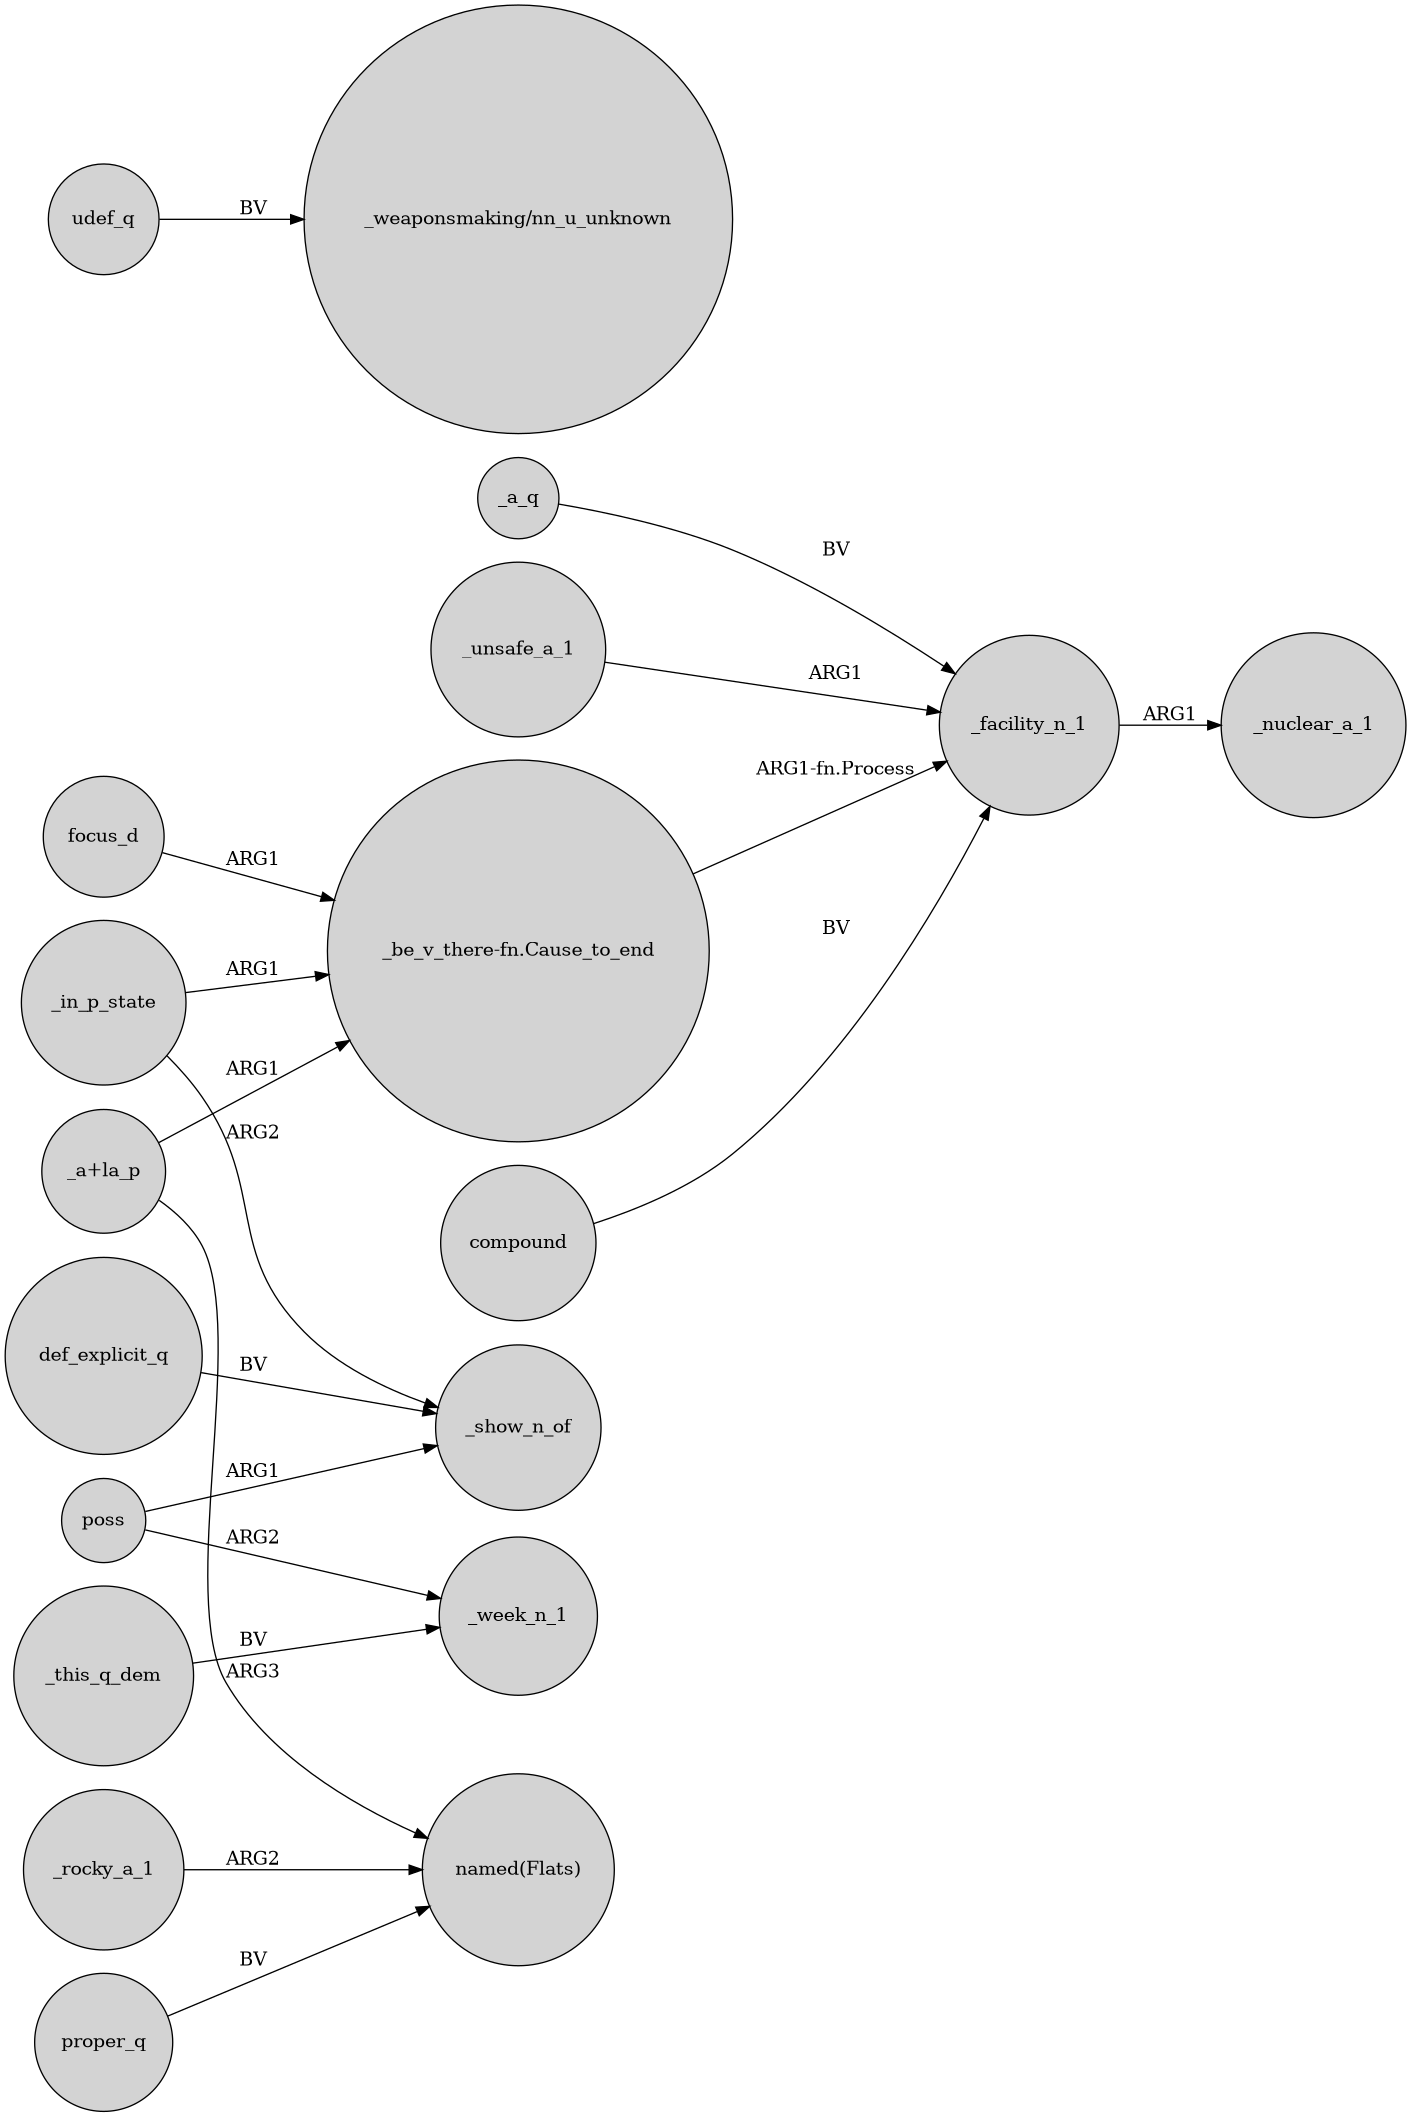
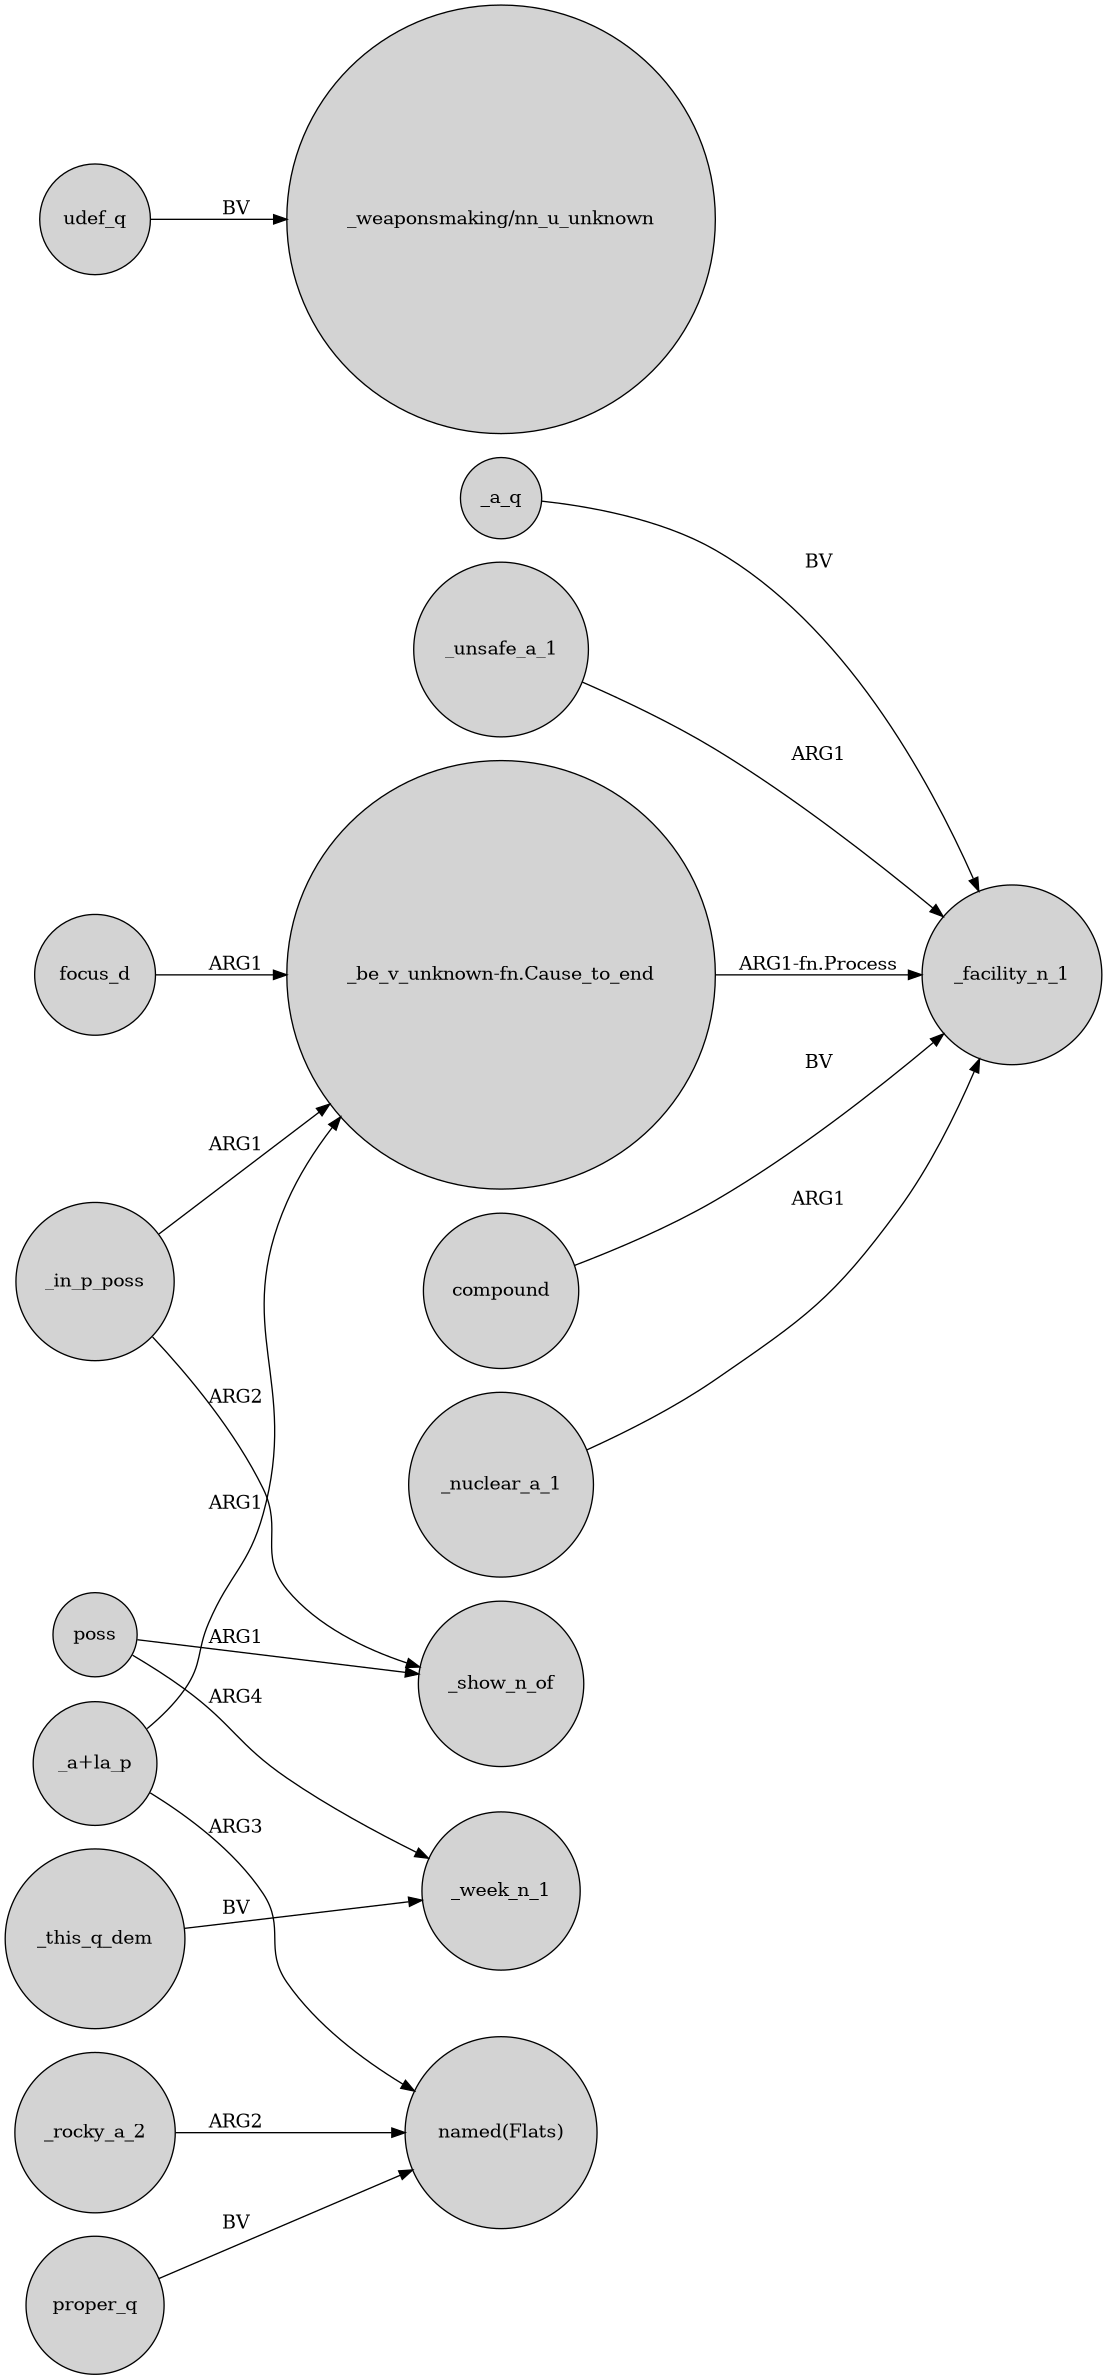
  digraph {
    rankdir=LR
    node [shape=circle style=filled]
    _a_q
    _facility_n_1
    _unsafe_a_1
    focus_d
-   "_be_v_there-fn.Cause_to_end"
-   _in_p_state
+   "_be_v_there-fn.Cause_to_end" [label="_be_v_unknown-fn.Cause_to_end"]
+   _in_p_state [label=_in_p_poss]
    _show_n_of
    poss
    _week_n_1
    udef_q
    "_weaponsmaking/nn_u_unknown"
    compound
-   _rocky_a_1
+   _rocky_a_1 [label=_rocky_a_2]
    "named(Flats)"
    "_a+la_p"
    _nuclear_a_1
-   def_explicit_q
    proper_q
    _this_q_dem
    _a_q -> _facility_n_1 [label=BV]
    _unsafe_a_1 -> _facility_n_1 [label=ARG1]
    focus_d -> "_be_v_there-fn.Cause_to_end" [label=ARG1]
    "_be_v_there-fn.Cause_to_end" -> _facility_n_1 [label="ARG1-fn.Process"]
    _in_p_state -> "_be_v_there-fn.Cause_to_end" [label=ARG1]
    _in_p_state -> _show_n_of [label=ARG2]
    poss -> _show_n_of [label=ARG1]
-   poss -> _week_n_1 [label=ARG2]
+   poss -> _week_n_1 [label=ARG4]
    udef_q -> "_weaponsmaking/nn_u_unknown" [label=BV]
    compound -> _facility_n_1 [label=BV]
    _rocky_a_1 -> "named(Flats)" [label=ARG2]
    "_a+la_p" -> "_be_v_there-fn.Cause_to_end" [label=ARG1]
    "_a+la_p" -> "named(Flats)" [label=ARG3]
-   _facility_n_1 -> _nuclear_a_1 [label=ARG1]
-   def_explicit_q -> _show_n_of [label=BV]
+   _nuclear_a_1 -> _facility_n_1 [label=ARG1]
    proper_q -> "named(Flats)" [label=BV]
    _this_q_dem -> _week_n_1 [label=BV]
  }
